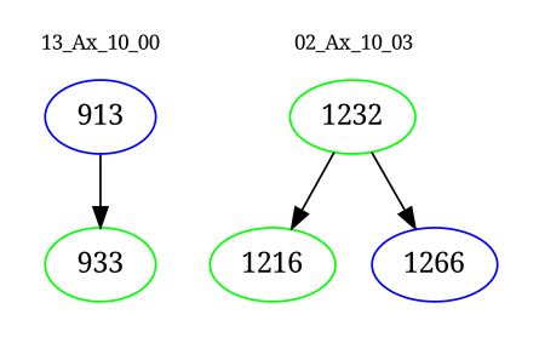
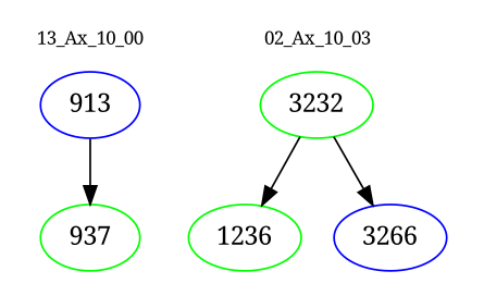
  digraph {
    fontname="Noto Serif"
    node [color=green fontname="Noto Serif"]
    edge [color=black fontname="Noto Serif"]
    n1 [color=blue label=913]
-   n2 [label=933]
-   n3 [label=1232]
-   n4 [label=1216]
-   n5 [color=blue label=1266]
+   n2 [label=937]
+   n3 [label=3232]
+   n4 [label=1236]
+   n5 [color=blue label=3266]
    subgraph cluster_1 {
      color=white
      fontsize=10
      label="13_Ax_10_00"
      n1
      n2
    }
    subgraph cluster_2 {
      color=white
      fontsize=10
      label="02_Ax_10_03"
      n3
      n4
      n5
    }
    n1 -> n2
    n3 -> n4
    n3 -> n5
  }
